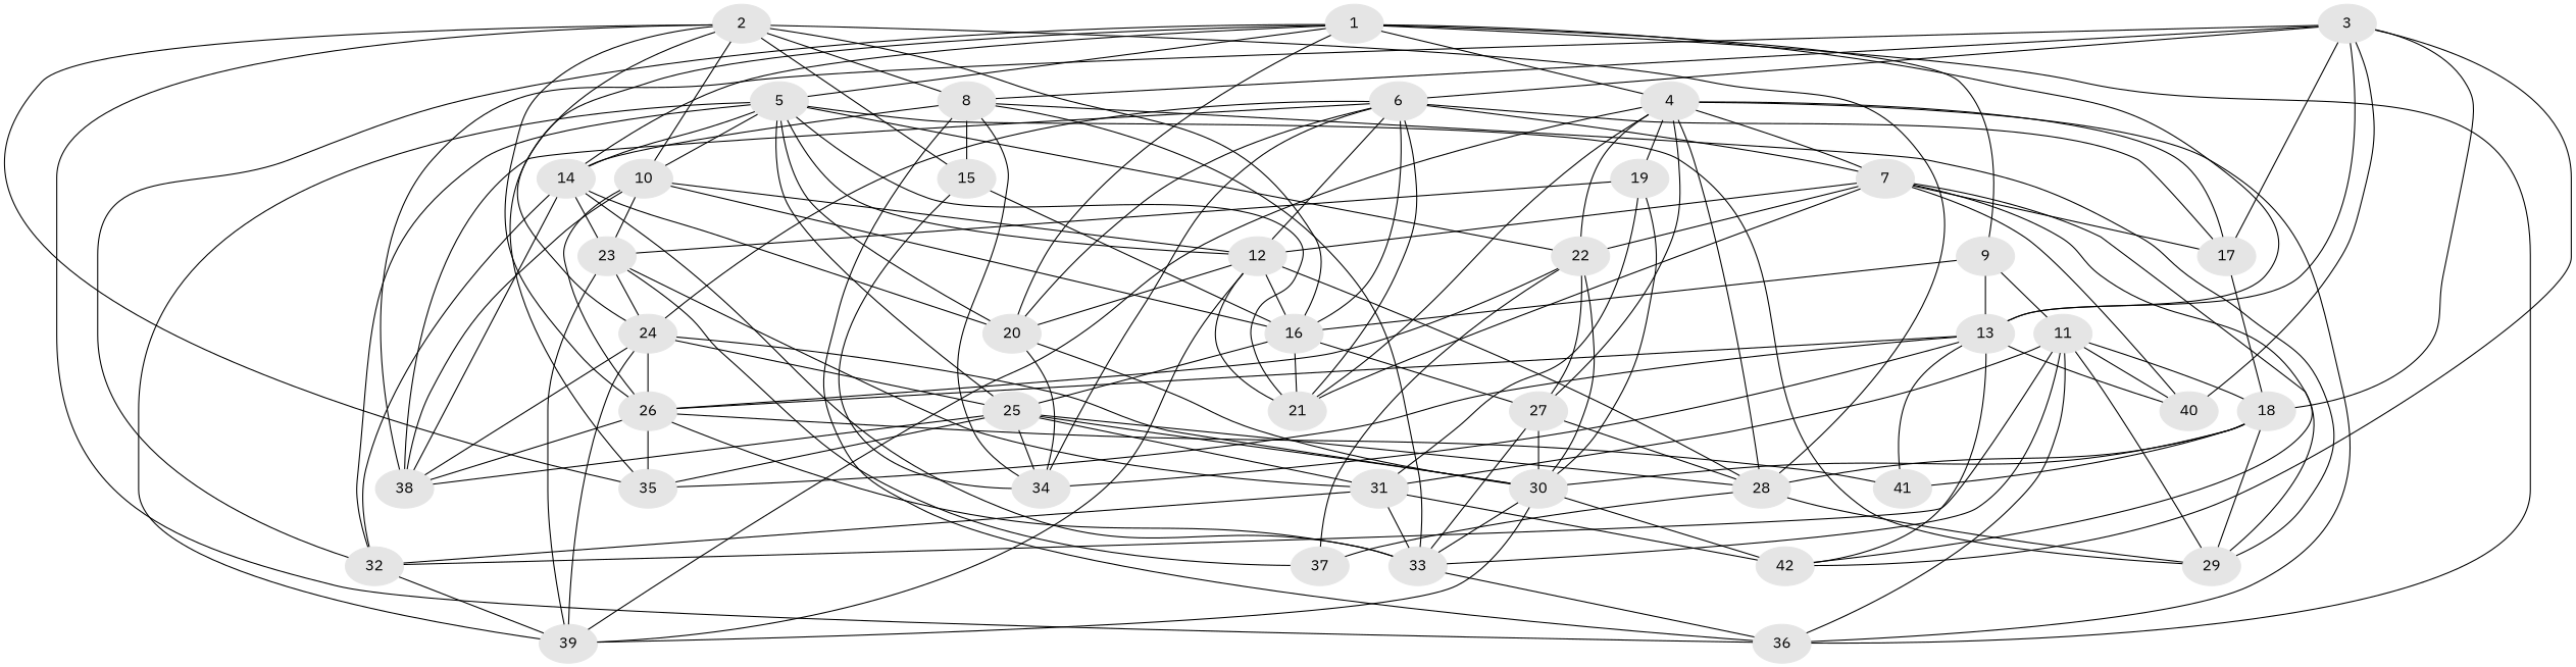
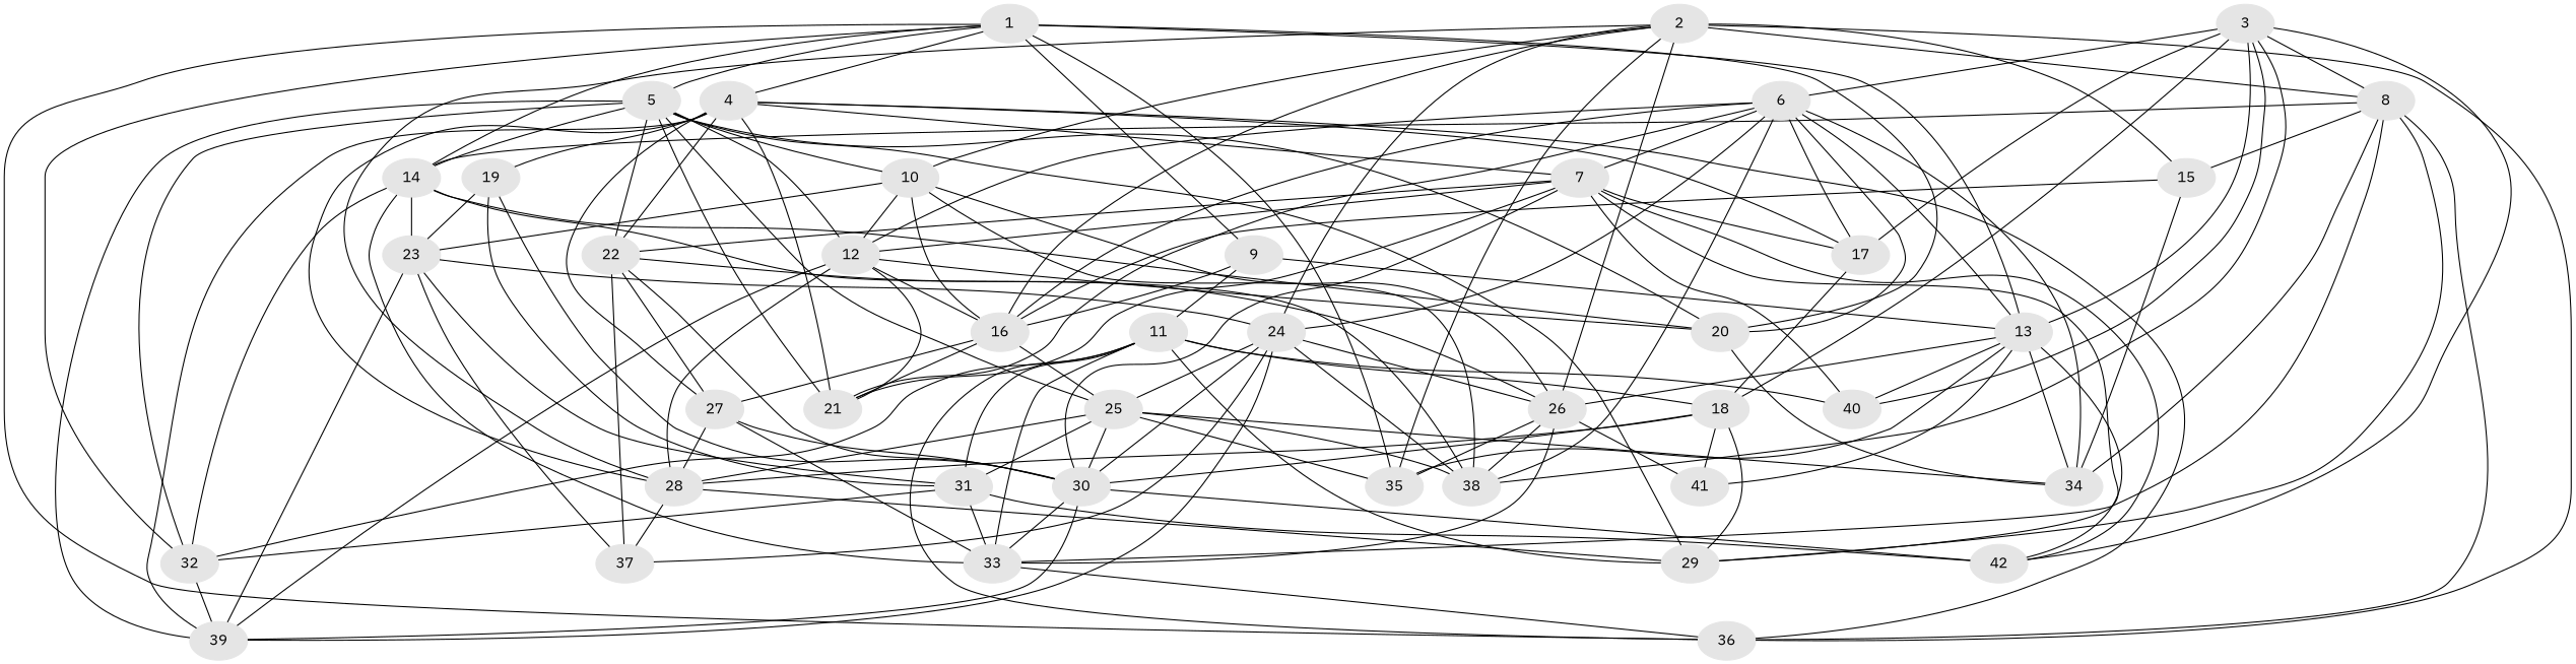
  graph {
    fontname="IBM Plex Sans"
    node [color=gray90 fontname="IBM Plex Sans" style=filled]
    edge [fontname="IBM Plex Sans" weight=1.0]
    1
    4
    5
    9
    13
    14
    20
    32
    35
    36
    28
    17
    7
    19
    21
    22
    27
    39
    10
    12
    25
    29
    16
    11
    26
    40
    42
    34
    41
    38
    33
    23
    2
    8
    15
    24
    30
    37
    3
    18
    6
    31
    1 -- 4
    1 -- 5
    1 -- 9 [weight=2.0]
    1 -- 13 [weight=2.0]
    1 -- 14
    1 -- 20
    1 -- 32
    1 -- 35 [weight=2.0]
    1 -- 36
    4 -- 36
    4 -- 28 [weight=2.0]
    4 -- 17
    4 -- 7
    4 -- 19
    4 -- 21
    4 -- 22 [weight=2.0]
    4 -- 27
    4 -- 39
    5 -- 14
    5 -- 20
    5 -- 32
    5 -- 21
    5 -- 22
    5 -- 39 [weight=2.0]
    5 -- 10
    5 -- 12
    5 -- 25
    5 -- 29
    9 -- 13
    9 -- 16 [weight=2.0]
    9 -- 11
    13 -- 35
    13 -- 26
    13 -- 40
    13 -- 42
    13 -- 34
    13 -- 41
    14 -- 20 [weight=2.0]
    14 -- 32
    14 -- 38
    14 -- 33 [weight=3.0]
    14 -- 23 [weight=2.0]
    20 -- 34
    32 -- 39
    28 -- 29
    28 -- 37
    17 -- 18
    7 -- 17 [weight=2.0]
    7 -- 21
    7 -- 22
    7 -- 12
    7 -- 29
    7 -- 40
    7 -- 42
-   20 -- 30
+   7 -- 30
    19 -- 23
    19 -- 30
    19 -- 31
    22 -- 27
    22 -- 26
    22 -- 30
    22 -- 37
    27 -- 28
    27 -- 33
    27 -- 30 [weight=2.0]
    10 -- 12
    10 -- 16 [weight=2.0]
    10 -- 26
    10 -- 38
    10 -- 23
    12 -- 20
    12 -- 28
    12 -- 21
    12 -- 39
    12 -- 16
    25 -- 35
    25 -- 28
    25 -- 34
    25 -- 38
    25 -- 30
    25 -- 31
    16 -- 21
    16 -- 27 [weight=2.0]
    16 -- 25
    11 -- 32
    11 -- 36
    11 -- 29
    11 -- 40
    11 -- 33
    11 -- 18 [weight=2.0]
    11 -- 31 [weight=2.0]
    26 -- 35
    26 -- 41
    26 -- 38
    26 -- 33
    33 -- 36
    23 -- 39
    23 -- 24
    23 -- 37
    23 -- 31
    2 -- 35
    2 -- 36
    2 -- 28
    2 -- 10
    2 -- 16
    2 -- 26 [weight=2.0]
    2 -- 8
    2 -- 15 [weight=3.0]
    2 -- 24
    8 -- 14
    8 -- 36
    8 -- 29
    8 -- 34
    8 -- 33
    8 -- 15 [weight=3.0]
    15 -- 16
    15 -- 34
    24 -- 39
    24 -- 25 [weight=2.0]
    24 -- 26
    24 -- 38 [weight=2.0]
    24 -- 30
+   24 -- 37
    30 -- 39
    30 -- 42 [weight=2.0]
    30 -- 33
    3 -- 13 [weight=2.0]
    3 -- 17
    3 -- 40
    3 -- 42
    3 -- 38
    3 -- 8
    3 -- 18
    3 -- 6 [weight=2.0]
    18 -- 28 [weight=2.0]
    18 -- 29
    18 -- 41 [weight=2.0]
    18 -- 30
+   6 -- 13
    6 -- 20 [weight=2.0]
    6 -- 17
    6 -- 7 [weight=2.0]
    6 -- 21
    6 -- 12
    6 -- 16
    6 -- 34
    6 -- 38
    6 -- 24
    31 -- 32
    31 -- 42
    31 -- 33
  }
